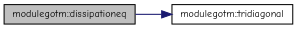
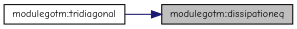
  digraph {
    rankdir=LR
    fontname="Comic Neue"
    node [color=black fontname="Comic Neue" fontsize=10 shape=record style=filled]
    n1 [fillcolor=grey75 fontcolor=black height=0.2 label="modulegotm::dissipationeq" width=0.4]
    n2 [fillcolor=white height=0.2 label="modulegotm::tridiagonal" width=0.4]
-   n1 -> n2 [color=midnightblue fontname="Comic Neue" fontsize=10 labelfontname=Helvetica labelfontsize=10 style=solid]
+   n2 -> n1 [color=midnightblue fontname="Comic Neue" fontsize=10 labelfontname=Helvetica labelfontsize=10 style=solid]
  }
